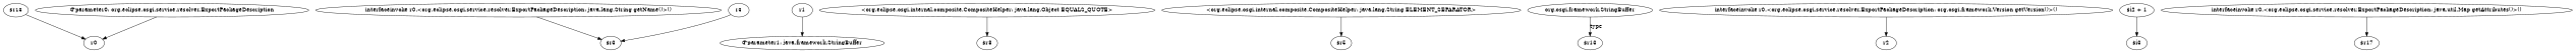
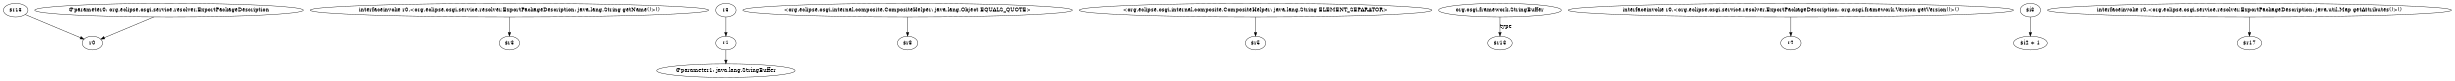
  digraph {
    n1 [label="$r13"]
    n2 [label=r0]
    n3 [label="interfaceinvoke r0.<org.eclipse.osgi.service.resolver.ExportPackageDescription: java.lang.String getName()>()"]
    n4 [label="$r3"]
    n5 [label=r3]
    n6 [label=r1]
-   n7 [label="@parameter1: java.framework.StringBuffer"]
+   n7 [label="@parameter1: java.lang.StringBuffer"]
    n8 [label="<org.eclipse.osgi.internal.composite.CompositeHelper: java.lang.Object EQUALS_QUOTE>"]
    n9 [label="$r8"]
    n10 [label="@parameter0: org.eclipse.osgi.service.resolver.ExportPackageDescription"]
    n11 [label="<org.eclipse.osgi.internal.composite.CompositeHelper: java.lang.String ELEMENT_SEPARATOR>"]
    n12 [label="$r5"]
    n13 [label="org.osgi.framework.StringBuffer"]
    n14 [label="$r13"]
    n15 [label="interfaceinvoke r0.<org.eclipse.osgi.service.resolver.ExportPackageDescription: org.osgi.framework.Version getVersion()>()"]
    n16 [label=r2]
    n17 [label="$i2 + 1"]
    n18 [label="$i3"]
    n19 [label="interfaceinvoke r0.<org.eclipse.osgi.service.resolver.ExportPackageDescription: java.util.Map getAttributes()>()"]
    n20 [label="$r17"]
    n1 -> n2
    n3 -> n4
-   n5 -> n4
+   n5 -> n6
    n6 -> n7
    n8 -> n9
    n10 -> n2
    n11 -> n12
    n13 -> n14 [label=type]
    n15 -> n16
-   n17 -> n18
+   n18 -> n17
    n19 -> n20
  }
